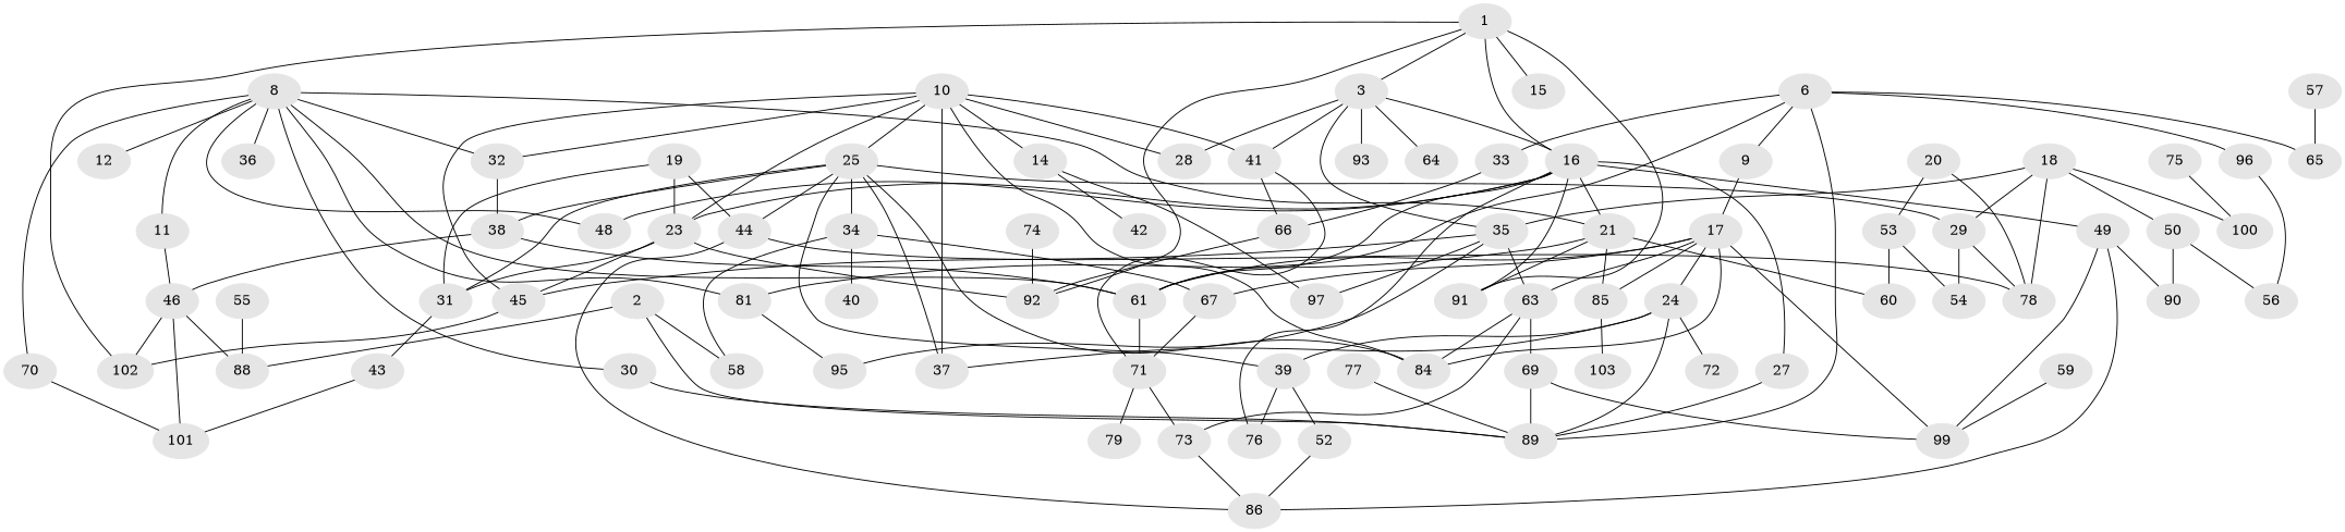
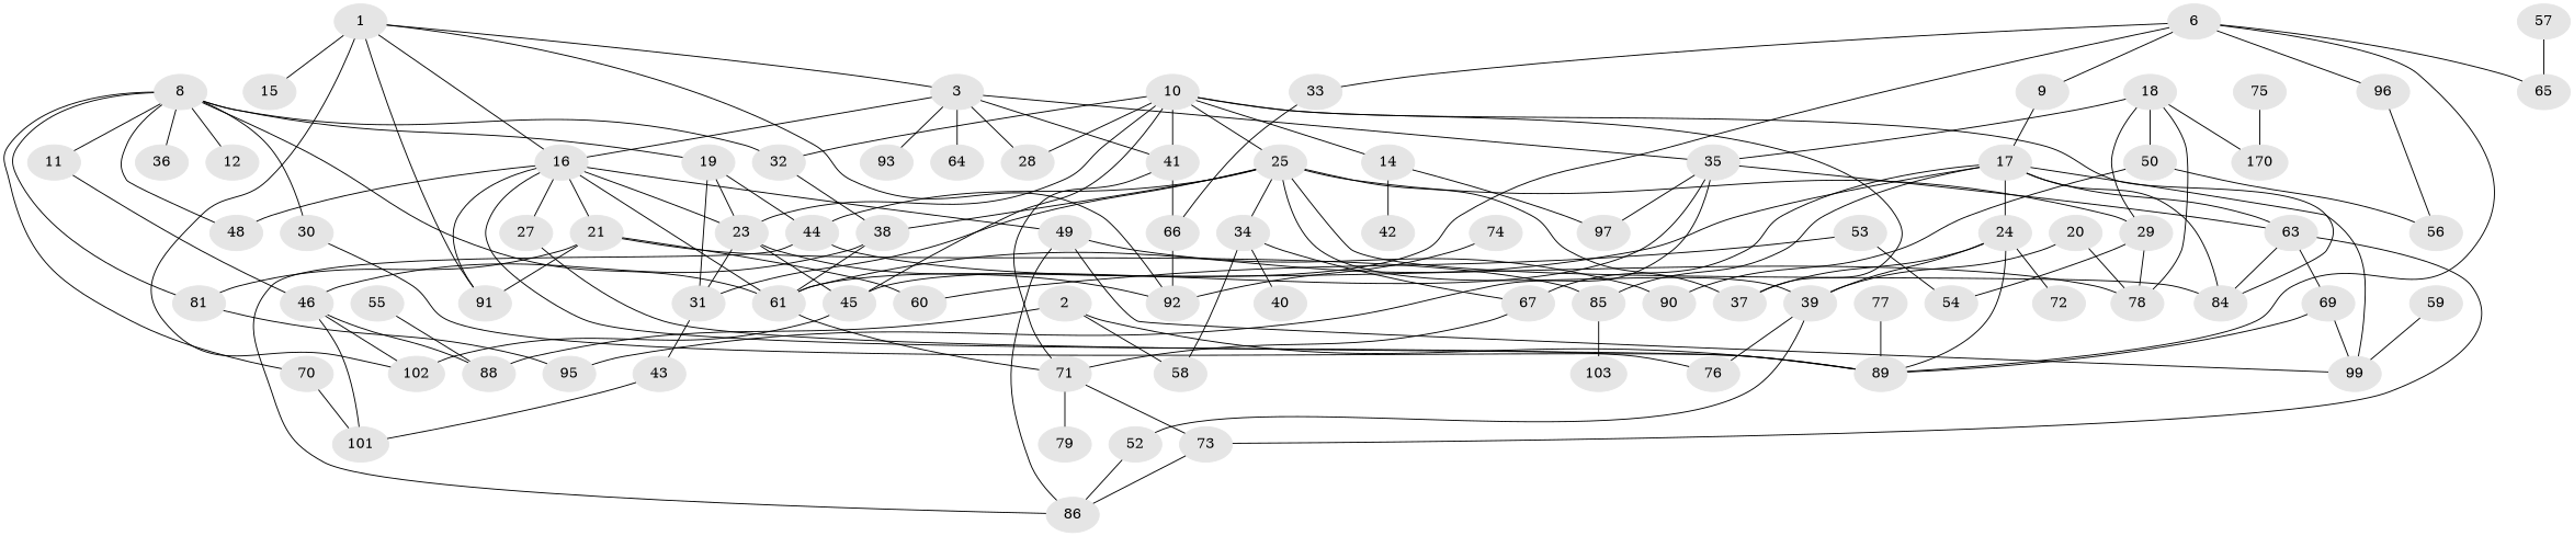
  graph {
    node [color=gray90 style=filled]
    edge [weight=1.0]
    1
    3
    15
    16
    91
    92
    102
    28
    35
    41
    64
    93
    61
    48
    23
    21
    27
    49
    76
    2
    58
    88
    89
    45
    97
    63
    95
    66
    71
    6
    9
    33
    65
    96
    17
    56
    8
    11
    19
    30
    32
    36
    70
    81
    n45 [label=12]
    46
    31
    44
    38
    101
    84
    24
    67
    85
    99
    10
    14
    25
    37
    42
    29
    39
    34
    60
    86
    90
    72
    69
    73
    103
    18
    50
    78
-   100
+   100 [label=170]
    54
    43
    20
    52
    40
    79
    53
    55
    57
    59
    74
    75
    77
    1 -- 3
    1 -- 15
    1 -- 16
    1 -- 91 [weight=2.0]
    1 -- 92
    1 -- 102
    3 -- 16
    3 -- 28
    3 -- 35
    3 -- 41
    3 -- 64
    3 -- 93
    16 -- 91
    16 -- 61
    16 -- 48
    16 -- 23
    16 -- 21
    16 -- 27
    16 -- 49
    16 -- 76
    35 -- 45
    35 -- 97
    35 -- 63
    35 -- 95
    41 -- 66
    41 -- 71
    61 -- 71
    23 -- 92
    23 -- 45
    23 -- 31
    21 -- 91
    21 -- 81
    21 -- 85
    21 -- 60
    27 -- 89
    49 -- 99
    49 -- 86
    49 -- 90
    2 -- 58
    2 -- 88
    2 -- 89
    45 -- 102
    63 -- 84
    63 -- 69
    63 -- 73
    66 -- 92
    71 -- 73
    71 -- 79
    6 -- 61
    6 -- 89
    6 -- 9
    6 -- 33
    6 -- 65
    6 -- 96
    9 -- 17
    33 -- 66
    96 -- 56
    17 -- 61
    17 -- 63
    17 -- 84
    17 -- 24
    17 -- 67
    17 -- 85
    17 -- 99
    8 -- 61
    8 -- 48
    8 -- 11
-   8 -- 21
+   8 -- 19
    8 -- 30
    8 -- 32
    8 -- 36
    8 -- 70
    8 -- 81
    8 -- n45
    11 -- 46
    19 -- 23 [weight=2.0]
    19 -- 31
    19 -- 44
    30 -- 89
    32 -- 38
    70 -- 101
    81 -- 95
    46 -- 102
    46 -- 88
    46 -- 101
    31 -- 43
    44 -- 86
    44 -- 78
    38 -- 61
    38 -- 46
    24 -- 89
    24 -- 37
    24 -- 39
    24 -- 72
    67 -- 71
    85 -- 103
    10 -- 28
    10 -- 41
    10 -- 23
    10 -- 45
    10 -- 32
    10 -- 84
    10 -- 14
    10 -- 25
    10 -- 37
    14 -- 97
    14 -- 42
    25 -- 31
    25 -- 44
    25 -- 38
    25 -- 84
    25 -- 37
    25 -- 29
    25 -- 39
    25 -- 34
    29 -- 78
    29 -- 54
    39 -- 76
    39 -- 52
    34 -- 58
    34 -- 67
    34 -- 40
    69 -- 89
    69 -- 99
    73 -- 86
    18 -- 35
    18 -- 29
    18 -- 50
    18 -- 78
    18 -- 100
    50 -- 56
    50 -- 90
    43 -- 101
-   20 -- 53
+   20 -- 39
    20 -- 78
    52 -- 86
    53 -- 60
    53 -- 54
    55 -- 88
    57 -- 65
    59 -- 99
    74 -- 92
    75 -- 100
    77 -- 89
  }
